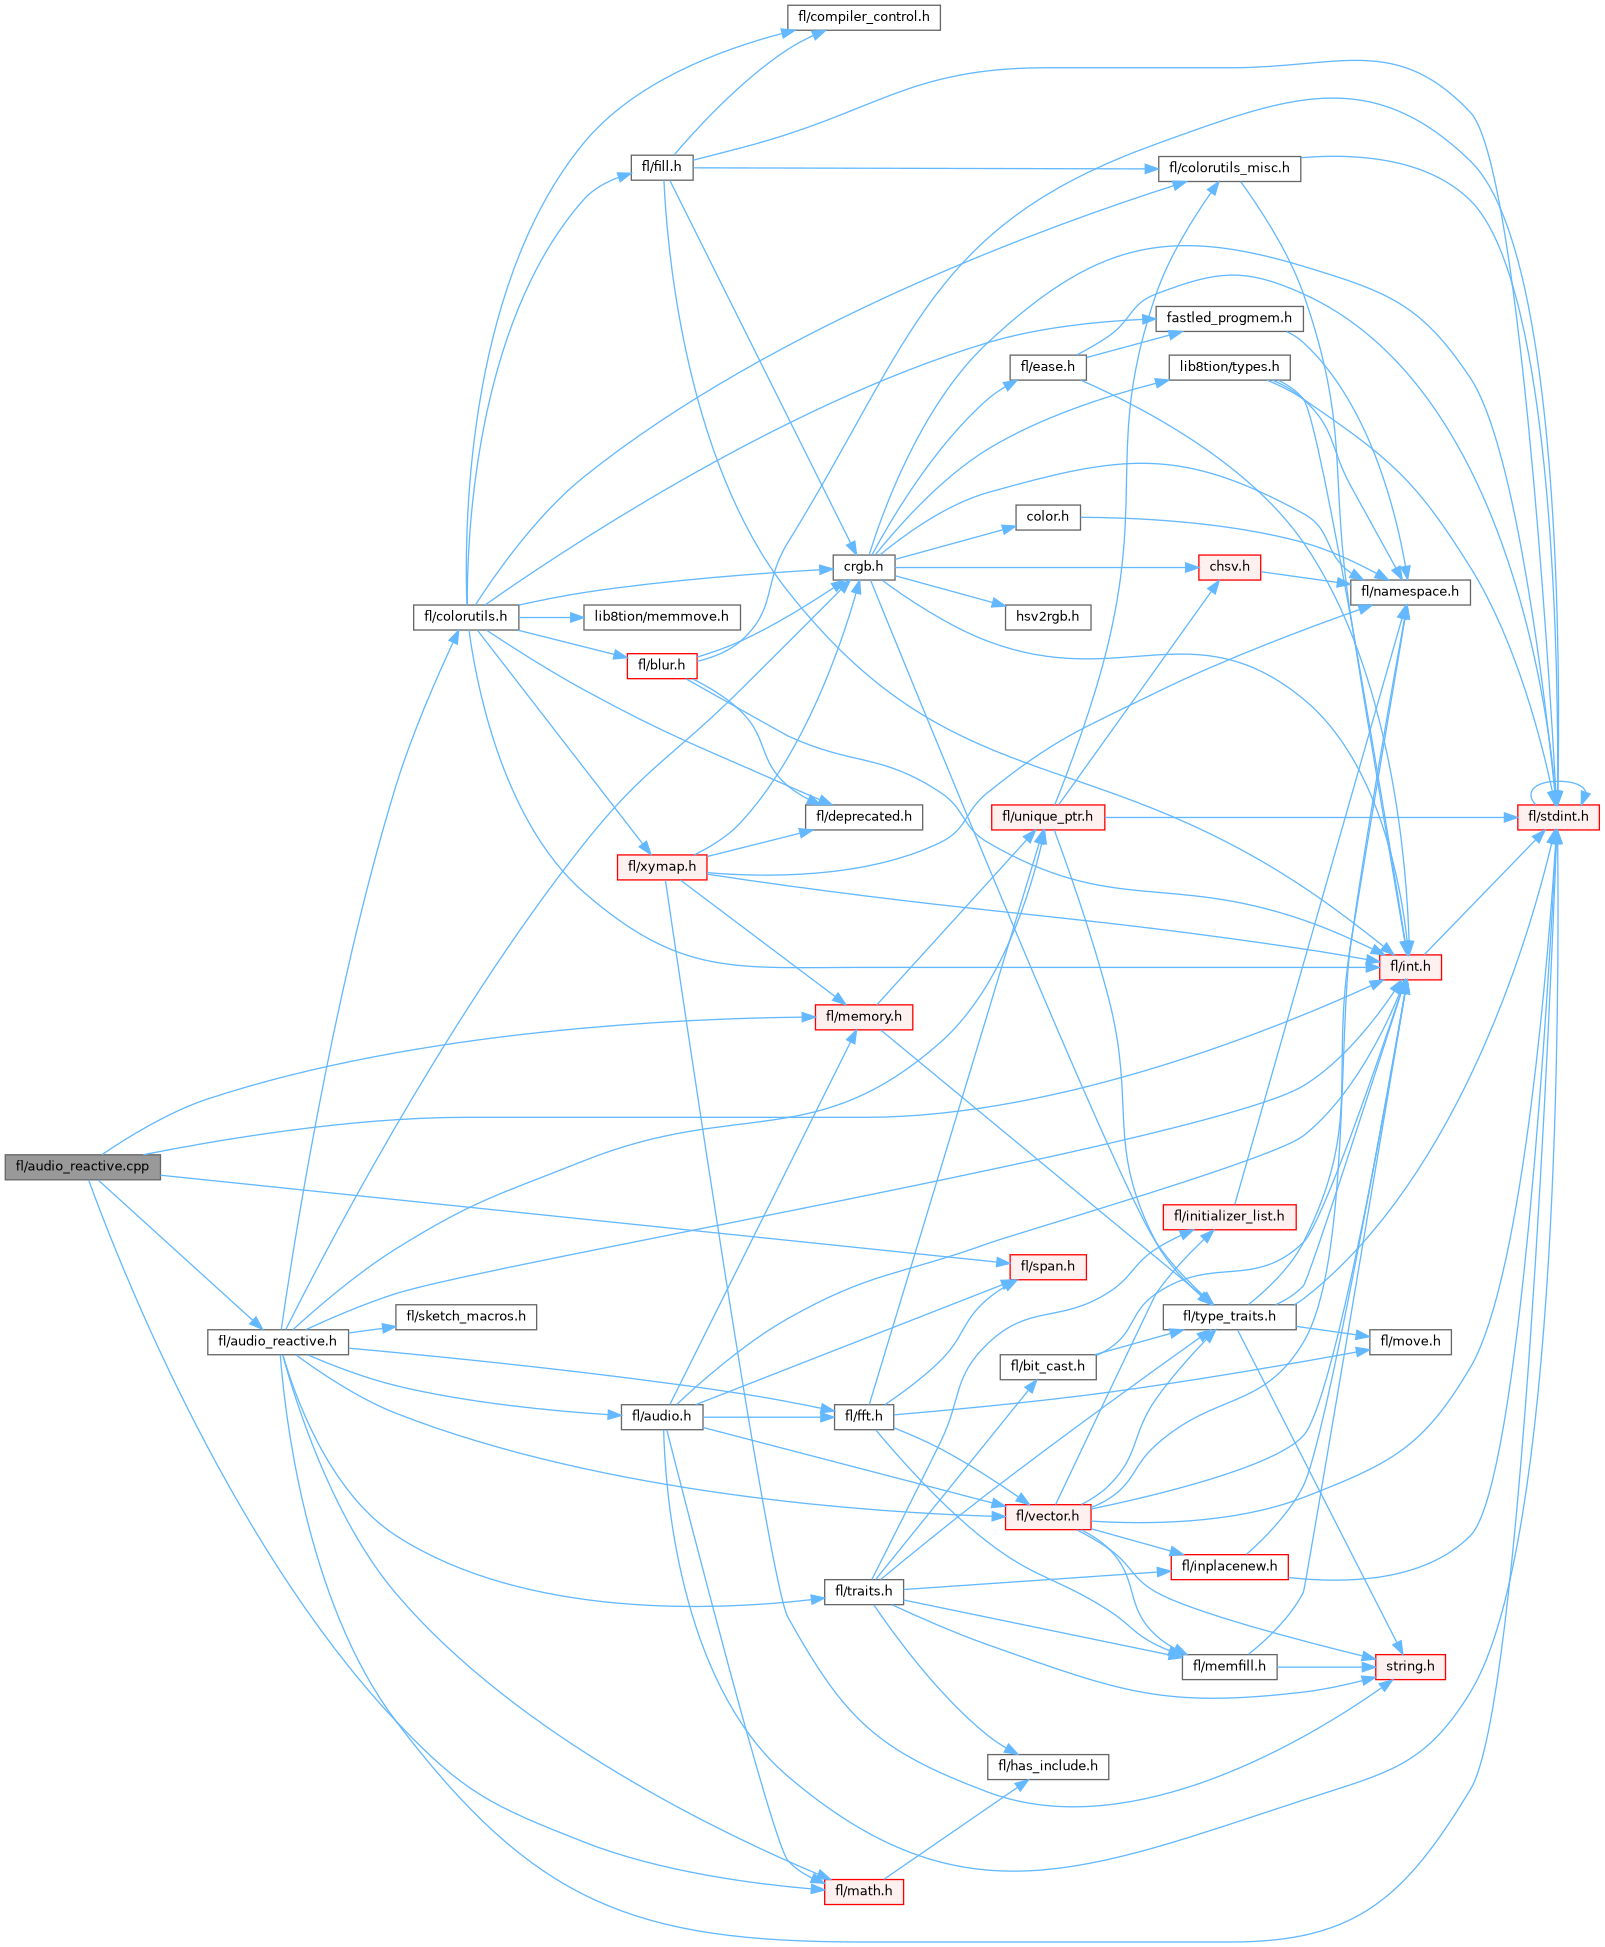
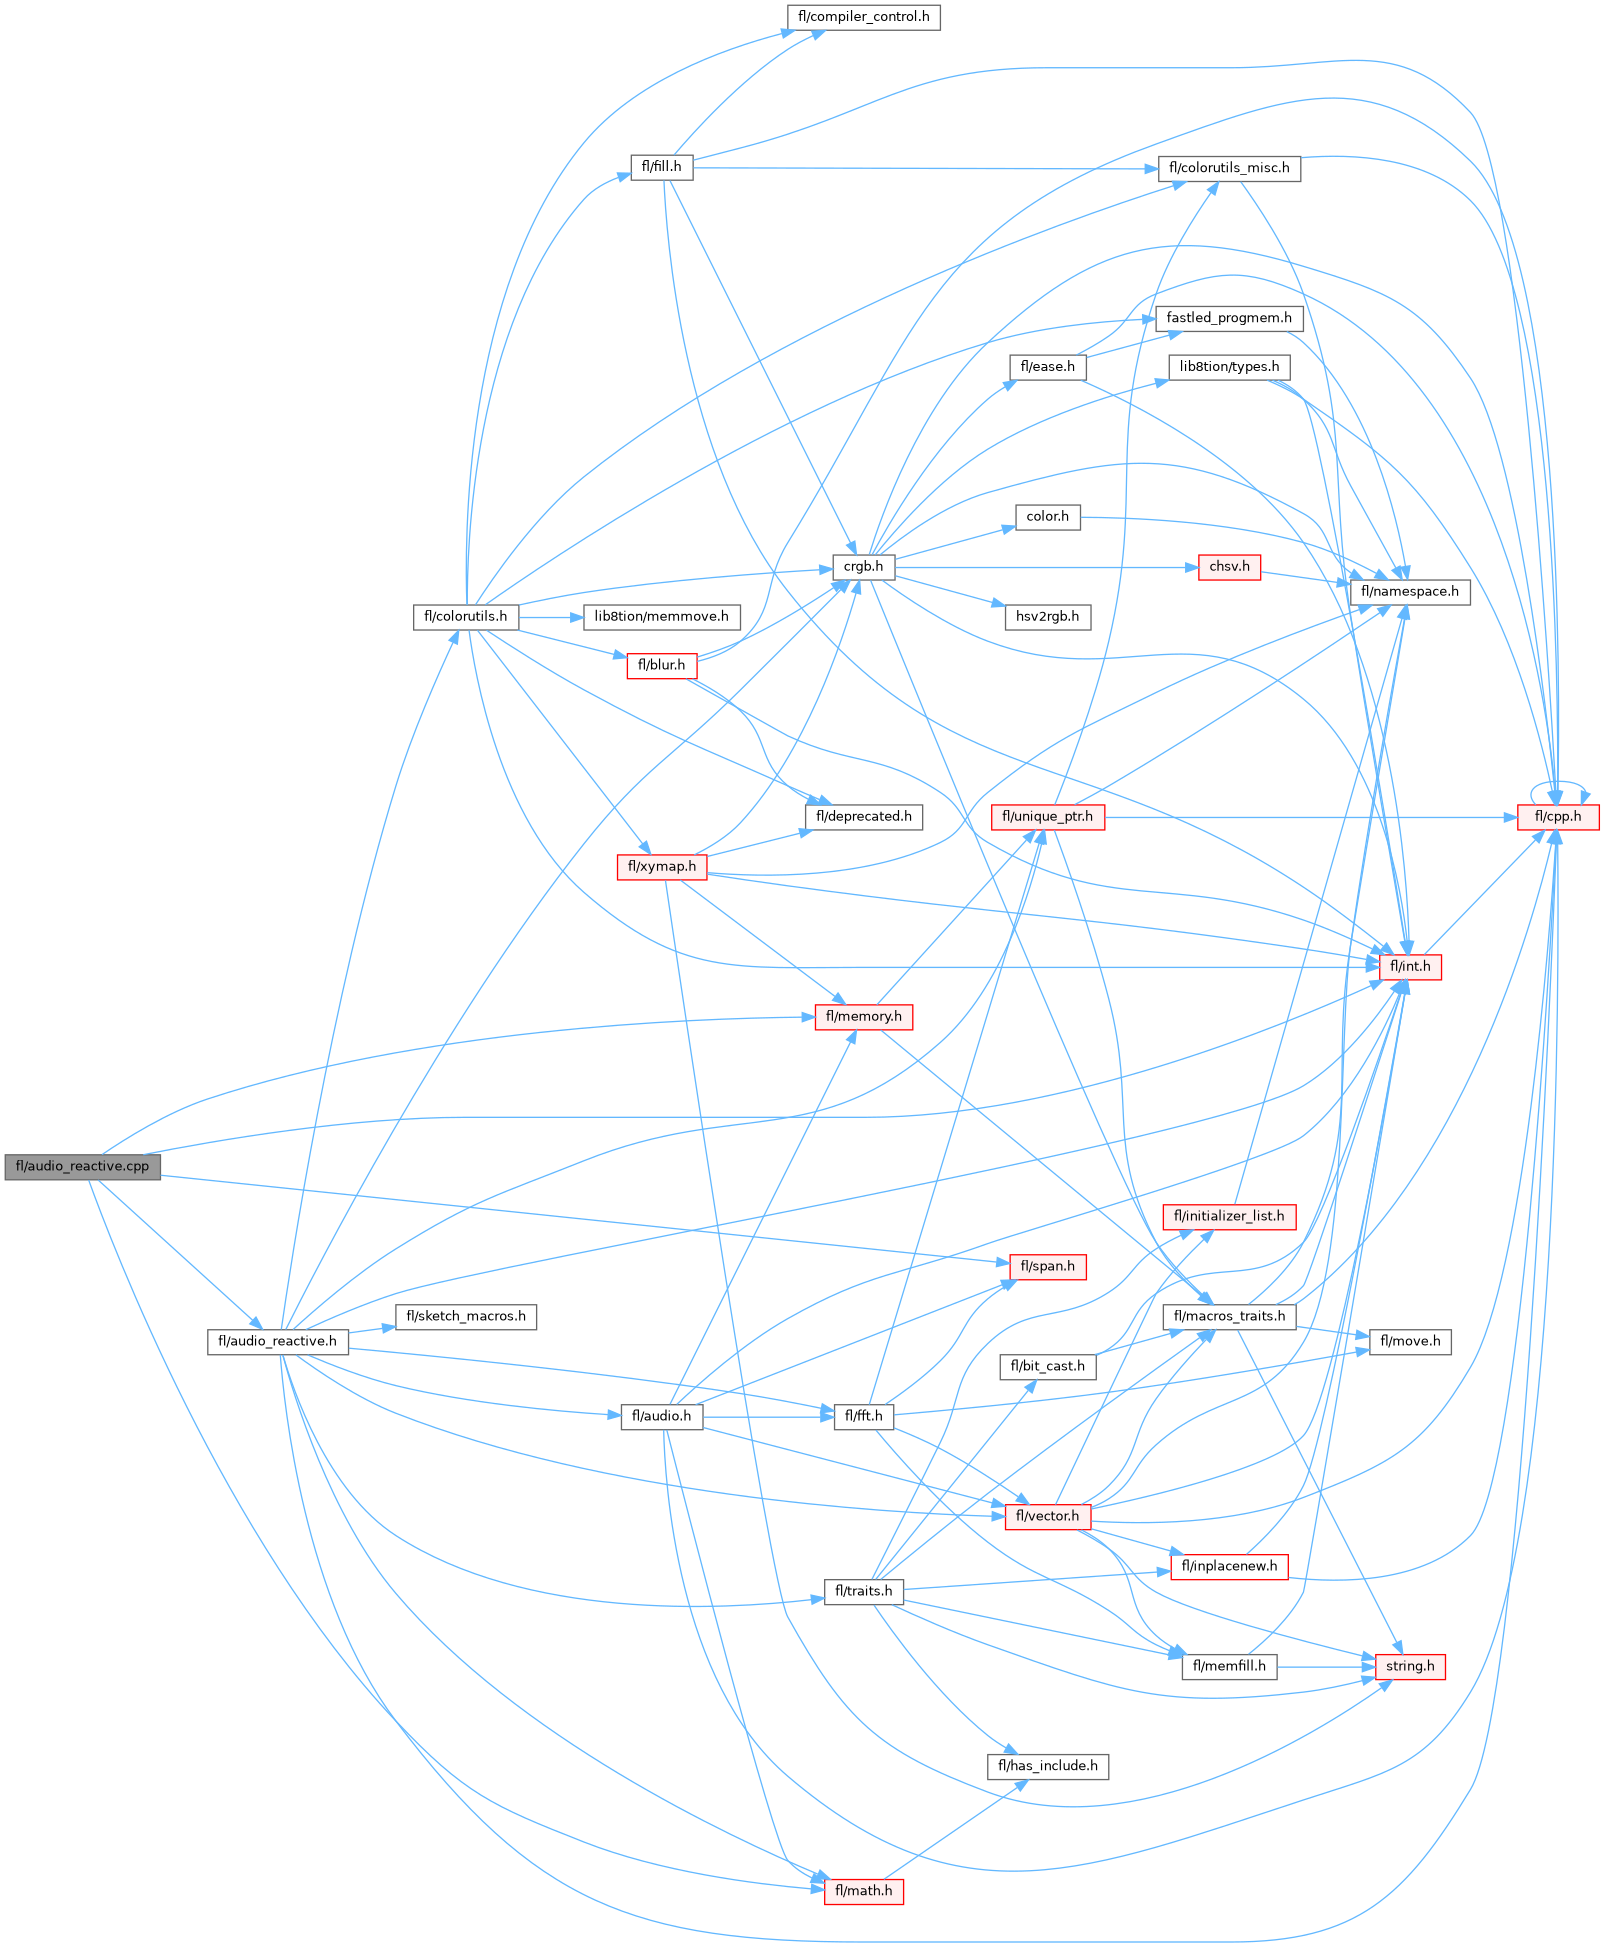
  digraph {
    rankdir=LR
    node [color=grey40 fillcolor=white fontname=Helvetica fontsize=10 shape=box style=filled]
    edge [color=steelblue1 fontname=Helvetica fontsize=10 labelfontname=Helvetica labelfontsize=10 style=solid]
    n1 [color=gray40 fillcolor=grey60 fontcolor=black height=0.2 label="fl/audio_reactive.cpp" width=0.4]
    n2 [height=0.2 label="fl/audio_reactive.h" width=0.4]
    n3 [color=red fillcolor="#FFF0F0" height=0.2 label="fl/int.h" width=0.4]
    n4 [color=red fillcolor="#FFF0F0" height=0.2 label="fl/span.h" width=0.4]
    n5 [color=red fillcolor="#FFF0F0" height=0.2 label="fl/math.h" width=0.4]
    n6 [color=red fillcolor="#FFF0F0" height=0.2 label="fl/memory.h" width=0.4]
    n7 [height=0.2 label="fl/fft.h" width=0.4]
    n8 [color=red fillcolor="#FFF0F0" height=0.2 label="fl/unique_ptr.h" width=0.4]
-   n9 [color=red fillcolor="#FFF0F0" height=0.2 label="fl/stdint.h" width=0.4]
+   n9 [color=red fillcolor="#FFF0F0" height=0.2 label="fl/cpp.h" width=0.4]
    n10 [color=red fillcolor="#FFF0F0" height=0.2 label="fl/vector.h" width=0.4]
    n11 [height=0.2 label="fl/audio.h" width=0.4]
    n12 [height=0.2 label="fl/traits.h" width=0.4]
    n13 [height=0.2 label="fl/sketch_macros.h" width=0.4]
    n14 [height=0.2 label="crgb.h" width=0.4]
    n15 [height=0.2 label="fl/colorutils.h" width=0.4]
    n16 [height=0.2 label="fl/has_include.h" width=0.4]
-   n17 [height=0.2 label="fl/type_traits.h" width=0.4]
+   n17 [height=0.2 label="fl/macros_traits.h" width=0.4]
    n18 [height=0.2 label="fl/move.h" width=0.4]
    n19 [height=0.2 label="fl/memfill.h" width=0.4]
    n20 [height=0.2 label="fl/namespace.h" width=0.4]
    n21 [height=0.2 label="fl/colorutils_misc.h" width=0.4]
    n22 [color=red fillcolor="#FFF0F0" height=0.2 label="fl/initializer_list.h" width=0.4]
    n23 [color=red fillcolor="#FFF0F0" height=0.2 label="string.h" width=0.4]
    n24 [color=red height=0.2 label="fl/inplacenew.h" width=0.4]
    n25 [height=0.2 label="fl/bit_cast.h" width=0.4]
    n26 [color=red fillcolor="#FFF0F0" height=0.2 label="chsv.h" width=0.4]
    n27 [height=0.2 label="color.h" width=0.4]
    n28 [height=0.2 label="lib8tion/types.h" width=0.4]
    n29 [height=0.2 label="hsv2rgb.h" width=0.4]
    n30 [height=0.2 label="fl/ease.h" width=0.4]
    n31 [height=0.2 label="fastled_progmem.h" width=0.4]
    n32 [color=red height=0.2 label="fl/blur.h" width=0.4]
    n33 [height=0.2 label="fl/deprecated.h" width=0.4]
    n34 [height=0.2 label="fl/fill.h" width=0.4]
    n35 [height=0.2 label="fl/compiler_control.h" width=0.4]
    n36 [color=red fillcolor="#FFF0F0" height=0.2 label="fl/xymap.h" width=0.4]
    n37 [height=0.2 label="lib8tion/memmove.h" width=0.4]
    n1 -> n2
    n1 -> n3
    n1 -> n4
    n1 -> n5
    n1 -> n6
    n2 -> n3
    n2 -> n5
    n2 -> n7
    n2 -> n8
    n2 -> n9
    n2 -> n10
    n2 -> n11
    n2 -> n12
    n2 -> n13
    n2 -> n14
    n2 -> n15
    n3 -> n9
    n5 -> n16
    n6 -> n8
    n6 -> n17
    n7 -> n4
    n7 -> n8
    n7 -> n10
    n7 -> n18
    n7 -> n19
    n8 -> n9
    n8 -> n17
-   n8 -> n26
+   n8 -> n20
    n8 -> n21
    n9 -> n9
    n10 -> n3
    n10 -> n9
    n10 -> n17
    n10 -> n19
    n10 -> n20
    n10 -> n22
    n10 -> n23
    n10 -> n24
    n11 -> n3
    n11 -> n4
    n11 -> n5
    n11 -> n6
    n11 -> n7
    n11 -> n9
    n11 -> n10
    n12 -> n16
    n12 -> n17
    n12 -> n19
    n12 -> n22
    n12 -> n23
    n12 -> n24
    n12 -> n25
    n14 -> n3
    n14 -> n9
    n14 -> n17
    n14 -> n20
    n14 -> n26
    n14 -> n27
    n14 -> n28
    n14 -> n29
    n14 -> n30
    n15 -> n3
    n15 -> n14
    n15 -> n21
    n15 -> n31
    n15 -> n32
    n15 -> n33
    n15 -> n34
    n15 -> n35
    n15 -> n36
    n15 -> n37
    n17 -> n3
    n17 -> n9
    n17 -> n18
    n17 -> n20
    n17 -> n23
    n19 -> n3
    n19 -> n23
    n21 -> n3
    n21 -> n9
    n22 -> n20
    n24 -> n3
    n24 -> n9
    n25 -> n3
    n25 -> n17
    n26 -> n20
    n27 -> n20
    n28 -> n3
    n28 -> n9
    n28 -> n20
    n30 -> n3
    n30 -> n9
    n30 -> n31
    n31 -> n20
    n32 -> n3
    n32 -> n9
    n32 -> n14
    n32 -> n33
    n34 -> n3
    n34 -> n9
    n34 -> n14
    n34 -> n21
    n34 -> n35
    n36 -> n3
    n36 -> n6
    n36 -> n14
    n36 -> n20
    n36 -> n23
    n36 -> n33
  }
